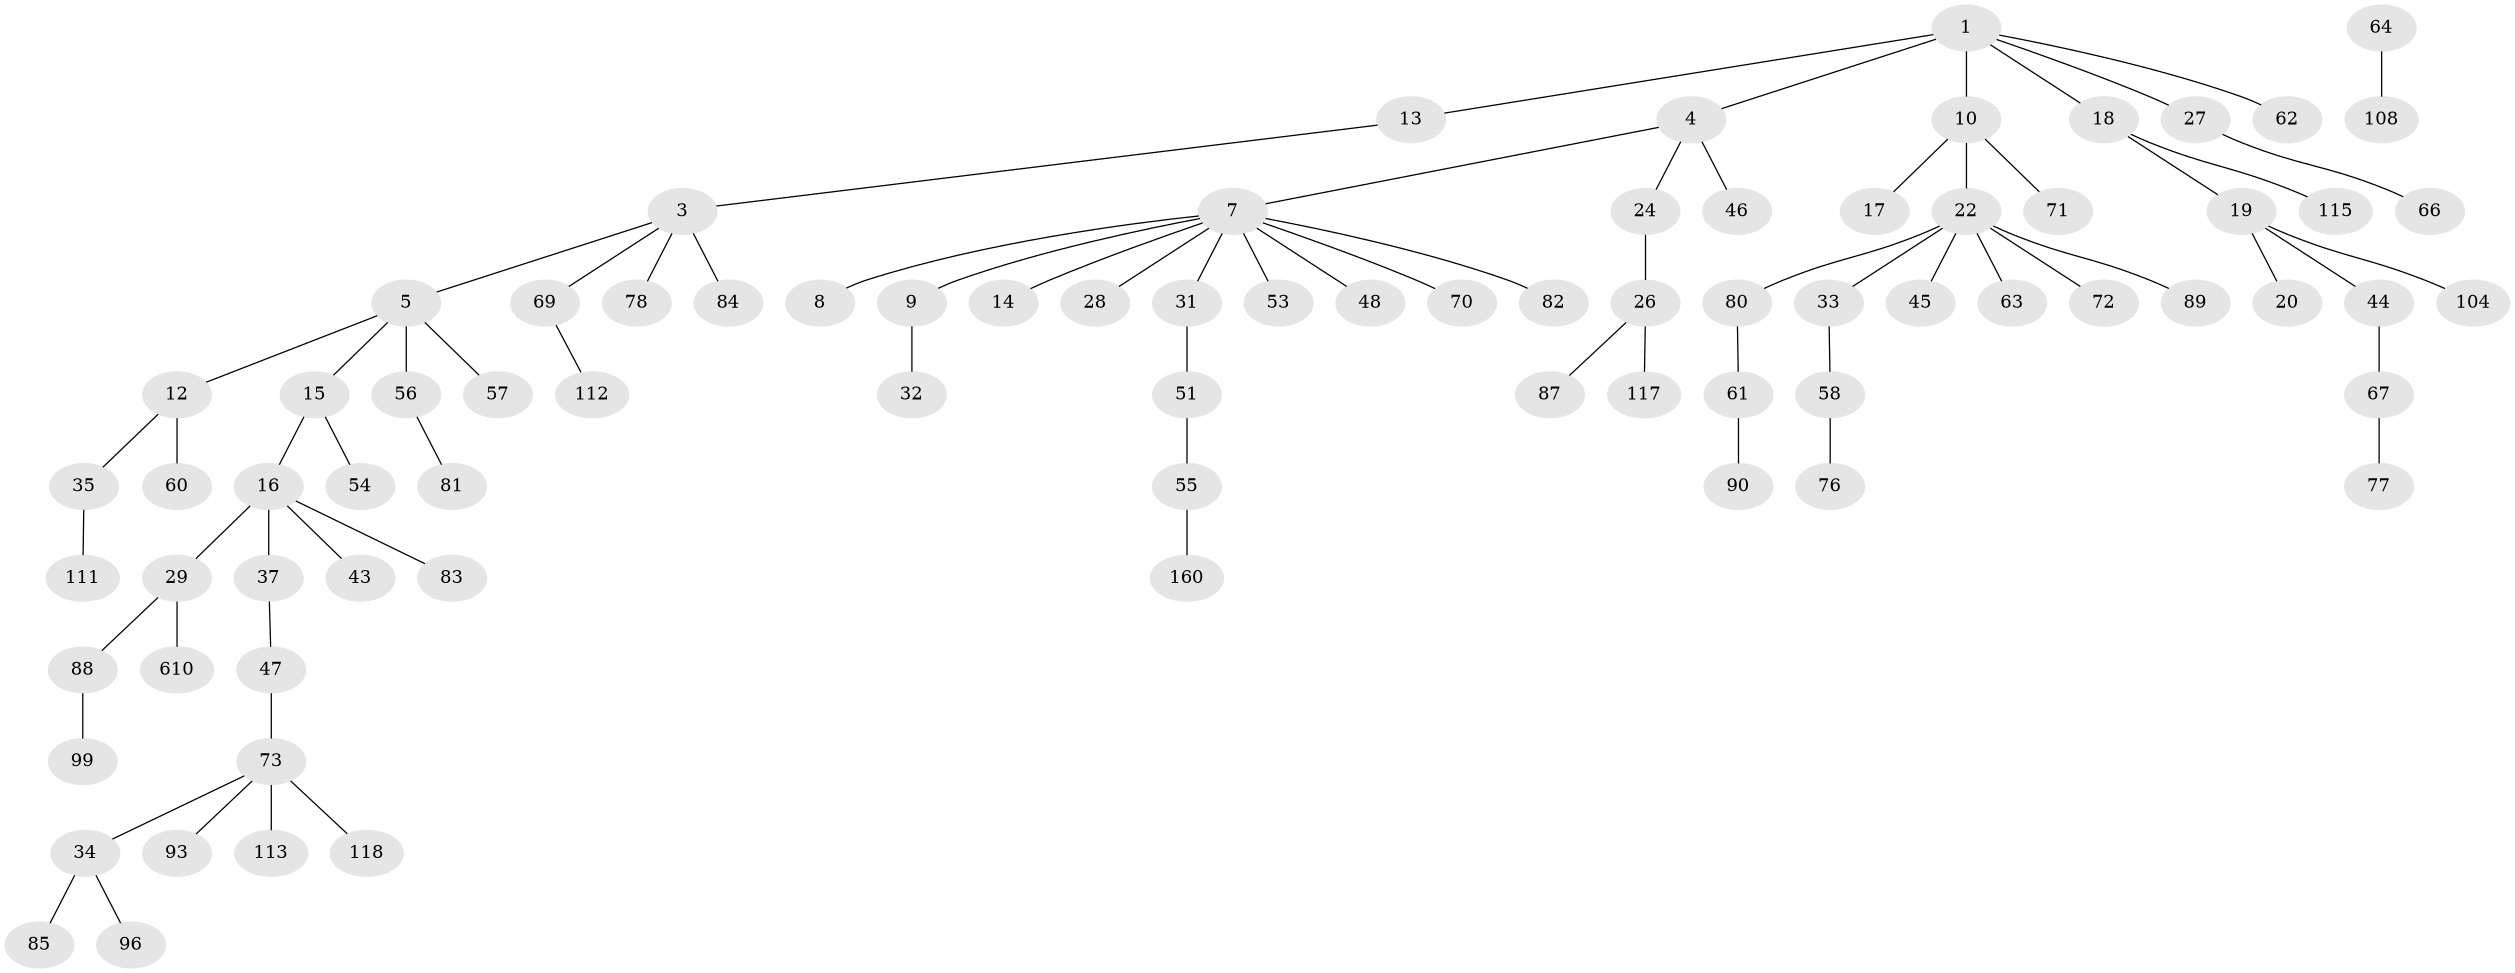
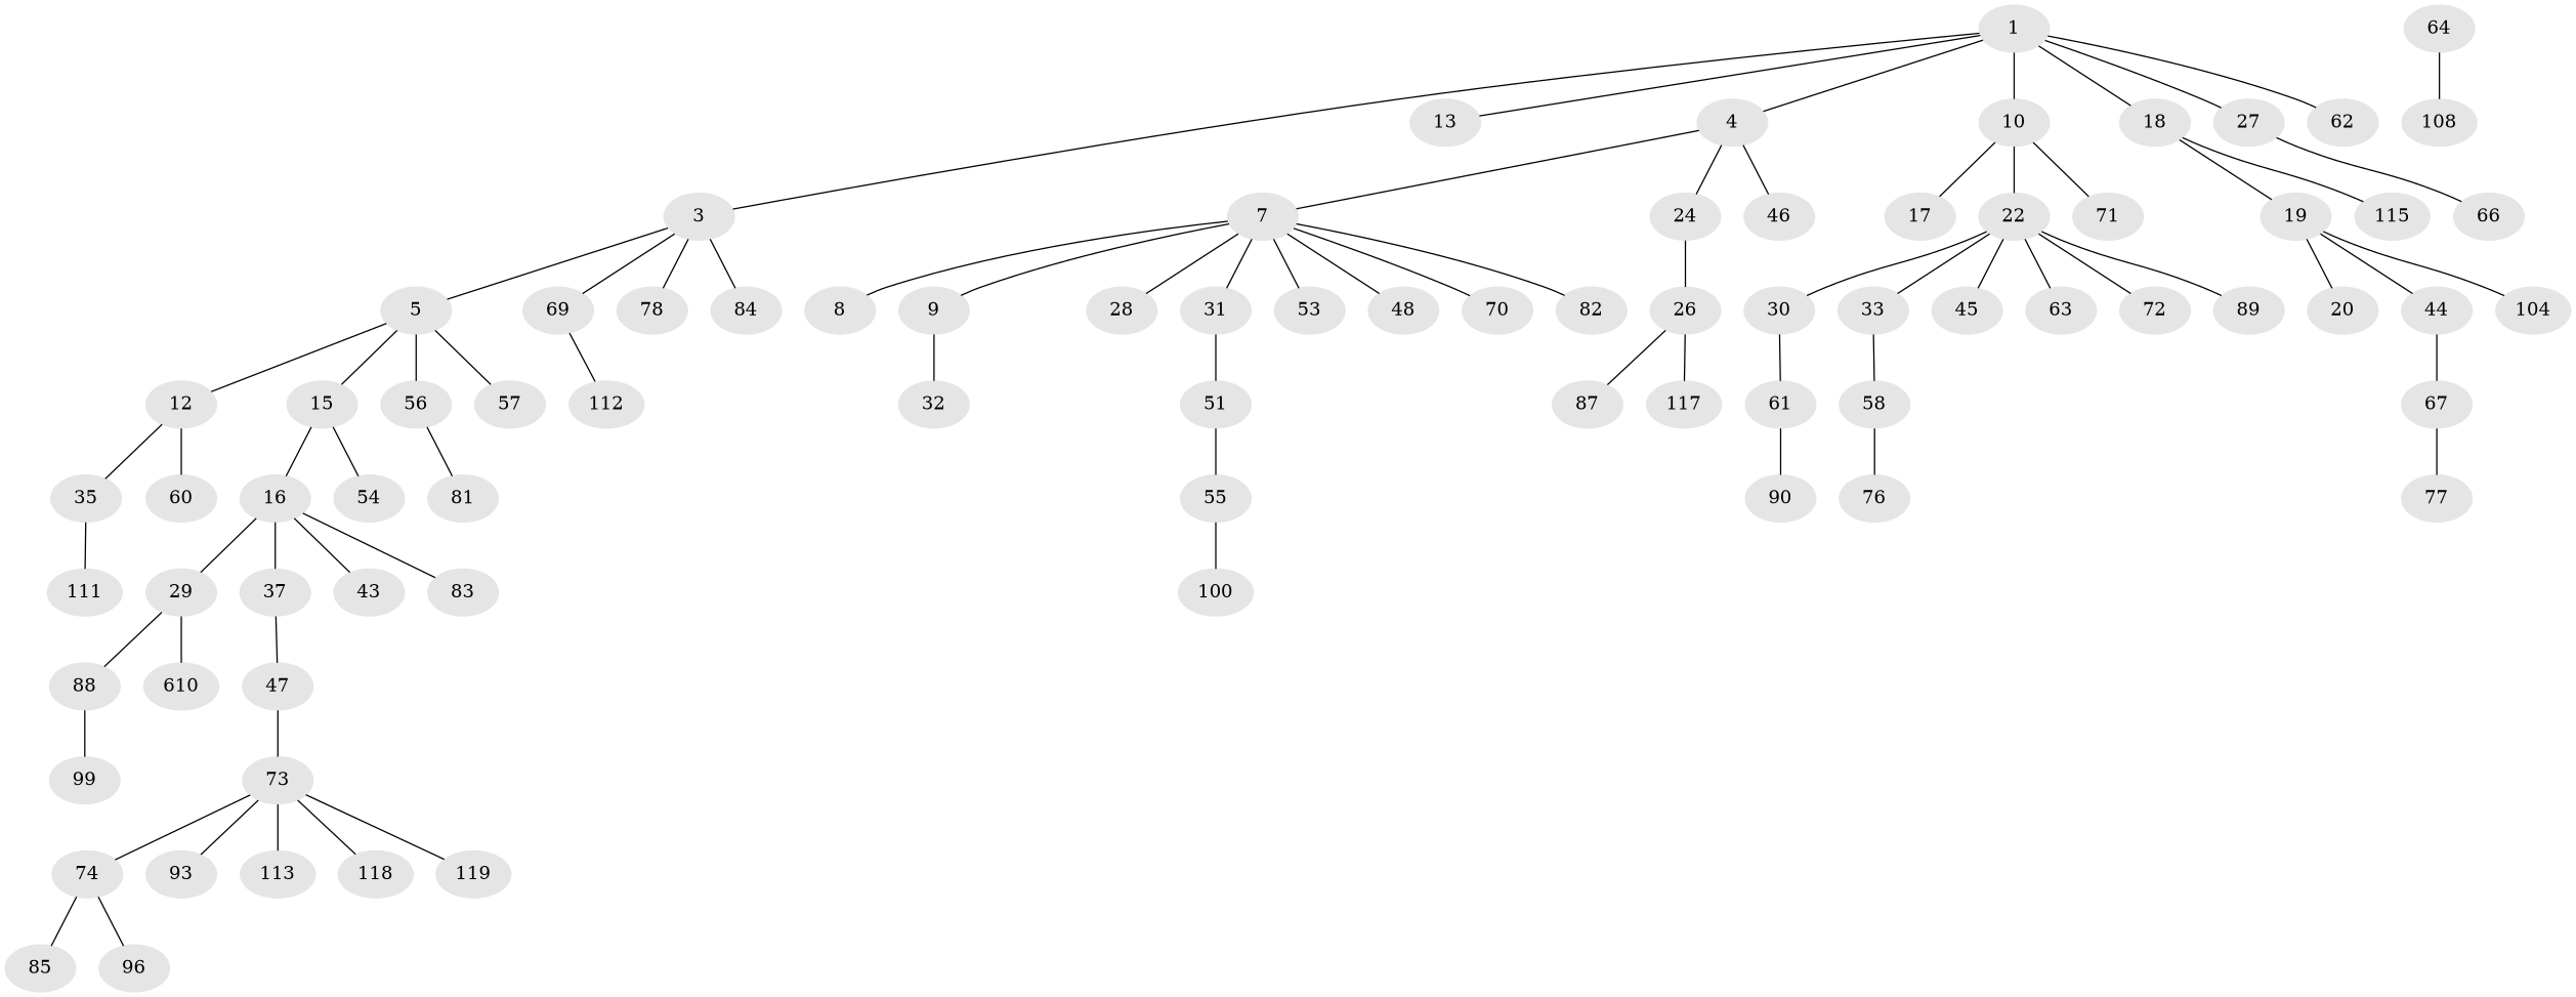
  graph {
    node [color=gray90 style=filled]
    1 [super="+2"]
    3 [super="+6"]
    4 [super="+38"]
    10 [super="+41"]
    13
    18
    27 [super="+48"]
    62 [super="+116"]
    5 [super="+103"]
    69 [super="+97"]
    78
    84
    7 [super="+11"]
    24 [super="+42"]
    46
    17
    22 [super="+23"]
    71
    19 [super="+36"]
    115
    66
    12 [super="+25"]
    15 [super="+59"]
    56
    57
    112
    8
    9
-   14
    28 [super="+52"]
    31
    53 [super="+105"]
    n33 [label=48]
    70
    82
    26 [super="+34"]
    35
    60 [super="+102"]
    16 [super="+21"]
    54
    81 [super="+92"]
    32 [super="+98"]
    51 [super="+101"]
-   30 [super="+40" label=80]
+   30 [super="+40"]
    33 [super="+49"]
    45 [super="+50"]
    63
    72
    89
    111
    29 [super="+39"]
    37 [super="+106"]
    43
    83
    88 [super="+91"]
    n56 [label=610]
    47
    20 [super="+107"]
    44
    104
    67 [super="+80"]
    61 [super="+65"]
    58 [super="+79"]
    87
    117
    99
    90
    55 [super="+94"]
    76 [super="+86"]
    73 [super="+95"]
    77
-   74 [super="+114" label=34]
+   74 [super="+114"]
    93
    113
    118
-   100 [super="+109" label=160]
+   119
+   100 [super="+109"]
    64 [super="+75"]
    108
    85
    96
-   13 -- 3
+   1 -- 3
    1 -- 4
    1 -- 10
    1 -- 13
    1 -- 18
    1 -- 27
    1 -- 62
    3 -- 5
    3 -- 69
    3 -- 78
    3 -- 84
    4 -- 7
    4 -- 24
    4 -- 46
    10 -- 17
    10 -- 22
    10 -- 71
    18 -- 19
    18 -- 115
    27 -- 66
    5 -- 12
    5 -- 15
    5 -- 56
    5 -- 57
    69 -- 112
    7 -- 8
    7 -- 9
-   7 -- 14
    7 -- 28
    7 -- 31
    7 -- 53
    7 -- n33
    7 -- 70
    7 -- 82
    24 -- 26
    22 -- 30
    22 -- 33
    22 -- 45
    22 -- 63
    22 -- 72
    22 -- 89
    19 -- 20
    19 -- 44
    19 -- 104
    12 -- 35
    12 -- 60
    15 -- 16
    15 -- 54
    56 -- 81
    9 -- 32
    31 -- 51
    26 -- 87
    26 -- 117
    35 -- 111
    16 -- 29
    16 -- 37
    16 -- 43
    16 -- 83
    51 -- 55
    30 -- 61
    33 -- 58
    29 -- 88
    29 -- n56
    37 -- 47
    88 -- 99
    47 -- 73
    44 -- 67
    67 -- 77
    61 -- 90
    58 -- 76
    55 -- 100
    73 -- 74
    73 -- 93
    73 -- 113
    73 -- 118
+   73 -- 119
    74 -- 85
    74 -- 96
    64 -- 108
  }
